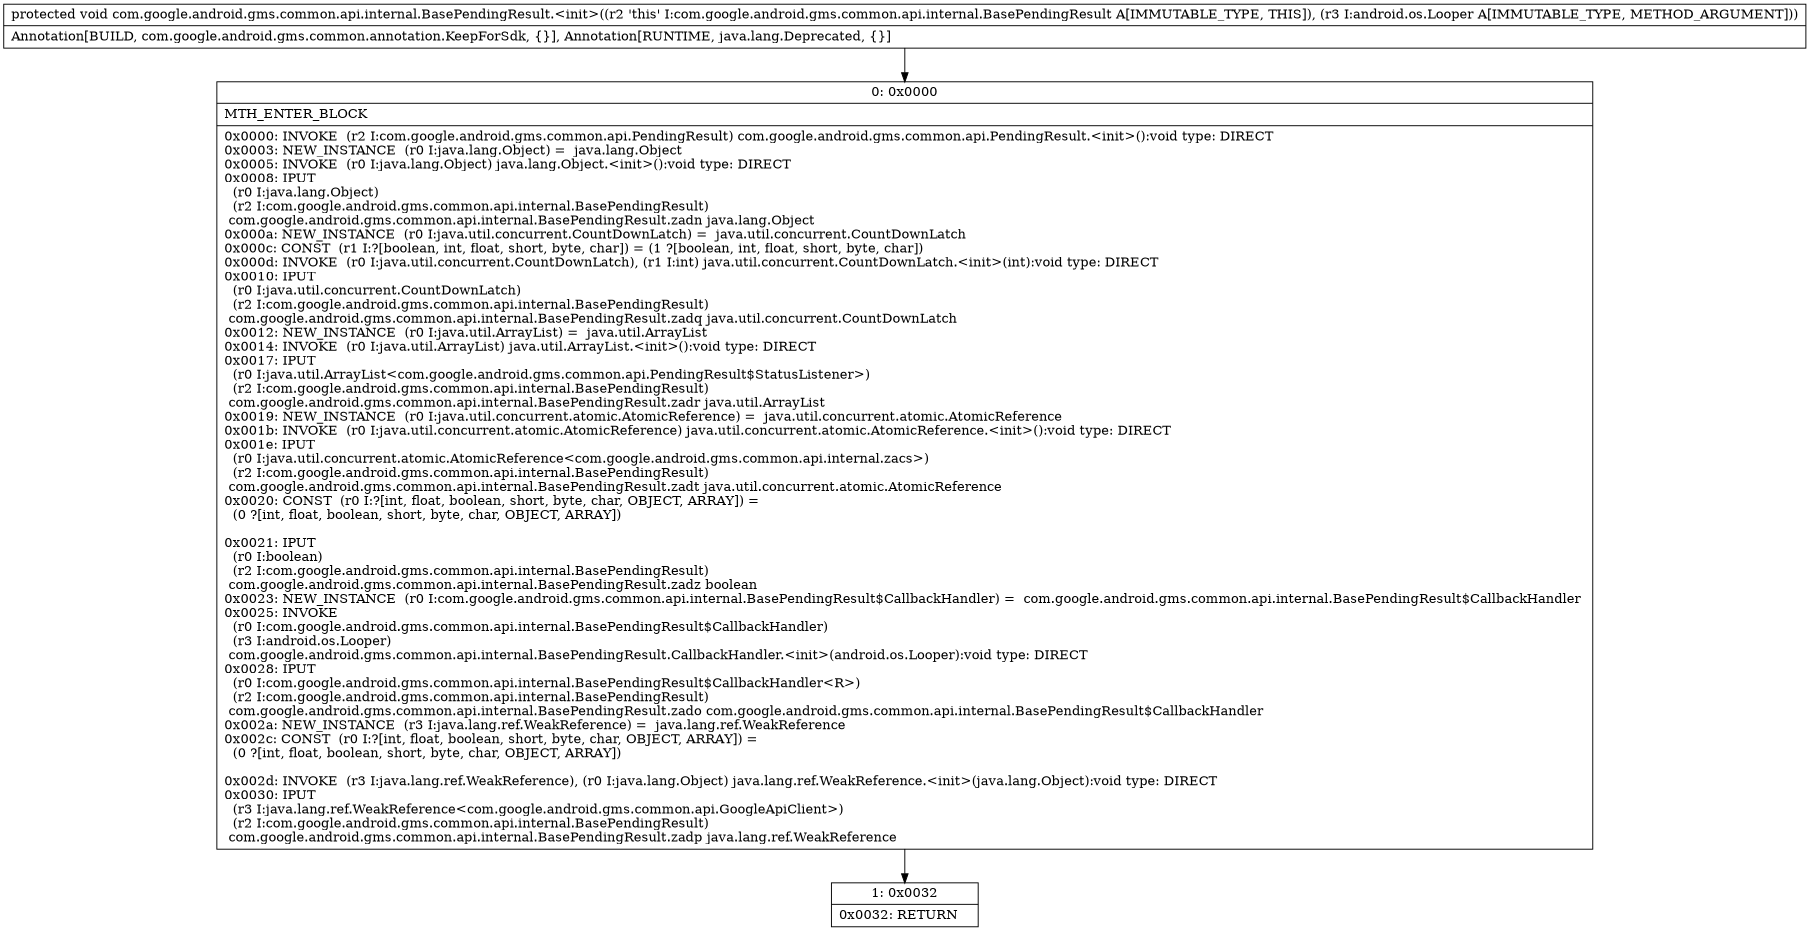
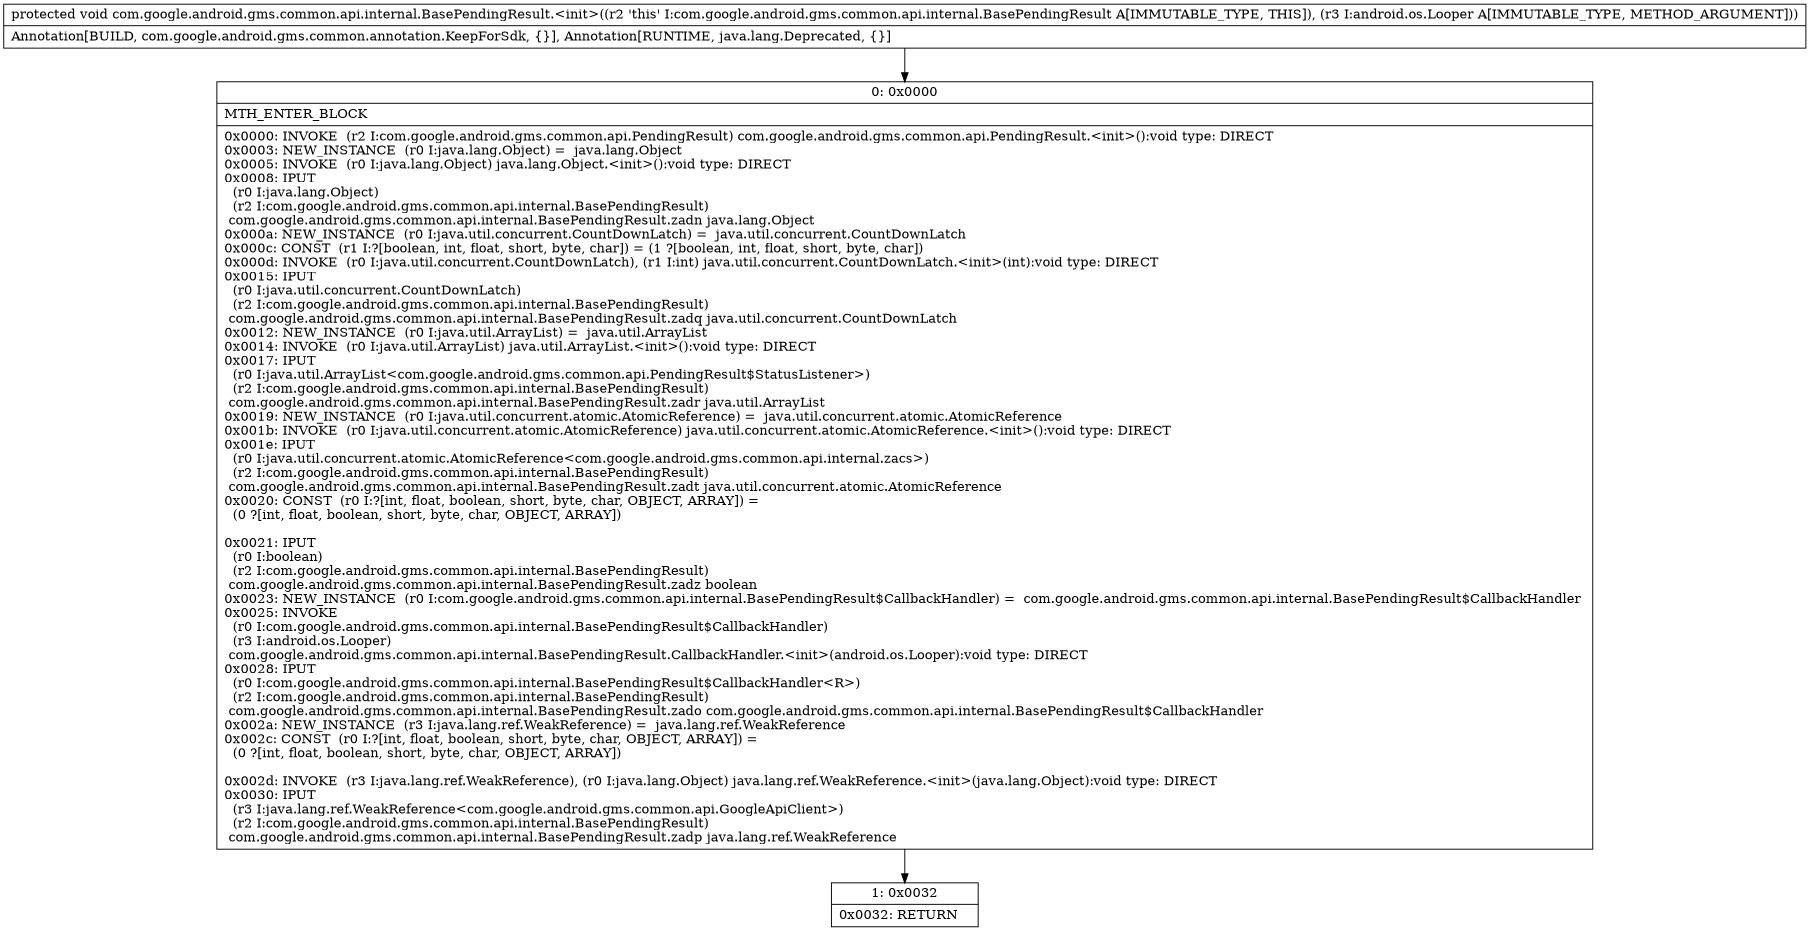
  digraph {
    node [shape=record]
-   n1 [label="{0\:\ 0x0000|MTH_ENTER_BLOCK\l|0x0000: INVOKE  (r2 I:com.google.android.gms.common.api.PendingResult) com.google.android.gms.common.api.PendingResult.\<init\>():void type: DIRECT \l0x0003: NEW_INSTANCE  (r0 I:java.lang.Object) =  java.lang.Object \l0x0005: INVOKE  (r0 I:java.lang.Object) java.lang.Object.\<init\>():void type: DIRECT \l0x0008: IPUT  \l  (r0 I:java.lang.Object)\l  (r2 I:com.google.android.gms.common.api.internal.BasePendingResult)\l com.google.android.gms.common.api.internal.BasePendingResult.zadn java.lang.Object \l0x000a: NEW_INSTANCE  (r0 I:java.util.concurrent.CountDownLatch) =  java.util.concurrent.CountDownLatch \l0x000c: CONST  (r1 I:?[boolean, int, float, short, byte, char]) = (1 ?[boolean, int, float, short, byte, char]) \l0x000d: INVOKE  (r0 I:java.util.concurrent.CountDownLatch), (r1 I:int) java.util.concurrent.CountDownLatch.\<init\>(int):void type: DIRECT \l0x0010: IPUT  \l  (r0 I:java.util.concurrent.CountDownLatch)\l  (r2 I:com.google.android.gms.common.api.internal.BasePendingResult)\l com.google.android.gms.common.api.internal.BasePendingResult.zadq java.util.concurrent.CountDownLatch \l0x0012: NEW_INSTANCE  (r0 I:java.util.ArrayList) =  java.util.ArrayList \l0x0014: INVOKE  (r0 I:java.util.ArrayList) java.util.ArrayList.\<init\>():void type: DIRECT \l0x0017: IPUT  \l  (r0 I:java.util.ArrayList\<com.google.android.gms.common.api.PendingResult$StatusListener\>)\l  (r2 I:com.google.android.gms.common.api.internal.BasePendingResult)\l com.google.android.gms.common.api.internal.BasePendingResult.zadr java.util.ArrayList \l0x0019: NEW_INSTANCE  (r0 I:java.util.concurrent.atomic.AtomicReference) =  java.util.concurrent.atomic.AtomicReference \l0x001b: INVOKE  (r0 I:java.util.concurrent.atomic.AtomicReference) java.util.concurrent.atomic.AtomicReference.\<init\>():void type: DIRECT \l0x001e: IPUT  \l  (r0 I:java.util.concurrent.atomic.AtomicReference\<com.google.android.gms.common.api.internal.zacs\>)\l  (r2 I:com.google.android.gms.common.api.internal.BasePendingResult)\l com.google.android.gms.common.api.internal.BasePendingResult.zadt java.util.concurrent.atomic.AtomicReference \l0x0020: CONST  (r0 I:?[int, float, boolean, short, byte, char, OBJECT, ARRAY]) = \l  (0 ?[int, float, boolean, short, byte, char, OBJECT, ARRAY])\l \l0x0021: IPUT  \l  (r0 I:boolean)\l  (r2 I:com.google.android.gms.common.api.internal.BasePendingResult)\l com.google.android.gms.common.api.internal.BasePendingResult.zadz boolean \l0x0023: NEW_INSTANCE  (r0 I:com.google.android.gms.common.api.internal.BasePendingResult$CallbackHandler) =  com.google.android.gms.common.api.internal.BasePendingResult$CallbackHandler \l0x0025: INVOKE  \l  (r0 I:com.google.android.gms.common.api.internal.BasePendingResult$CallbackHandler)\l  (r3 I:android.os.Looper)\l com.google.android.gms.common.api.internal.BasePendingResult.CallbackHandler.\<init\>(android.os.Looper):void type: DIRECT \l0x0028: IPUT  \l  (r0 I:com.google.android.gms.common.api.internal.BasePendingResult$CallbackHandler\<R\>)\l  (r2 I:com.google.android.gms.common.api.internal.BasePendingResult)\l com.google.android.gms.common.api.internal.BasePendingResult.zado com.google.android.gms.common.api.internal.BasePendingResult$CallbackHandler \l0x002a: NEW_INSTANCE  (r3 I:java.lang.ref.WeakReference) =  java.lang.ref.WeakReference \l0x002c: CONST  (r0 I:?[int, float, boolean, short, byte, char, OBJECT, ARRAY]) = \l  (0 ?[int, float, boolean, short, byte, char, OBJECT, ARRAY])\l \l0x002d: INVOKE  (r3 I:java.lang.ref.WeakReference), (r0 I:java.lang.Object) java.lang.ref.WeakReference.\<init\>(java.lang.Object):void type: DIRECT \l0x0030: IPUT  \l  (r3 I:java.lang.ref.WeakReference\<com.google.android.gms.common.api.GoogleApiClient\>)\l  (r2 I:com.google.android.gms.common.api.internal.BasePendingResult)\l com.google.android.gms.common.api.internal.BasePendingResult.zadp java.lang.ref.WeakReference \l}"]
+   n1 [label="{0\:\ 0x0000|MTH_ENTER_BLOCK\l|0x0000: INVOKE  (r2 I:com.google.android.gms.common.api.PendingResult) com.google.android.gms.common.api.PendingResult.\<init\>():void type: DIRECT \l0x0003: NEW_INSTANCE  (r0 I:java.lang.Object) =  java.lang.Object \l0x0005: INVOKE  (r0 I:java.lang.Object) java.lang.Object.\<init\>():void type: DIRECT \l0x0008: IPUT  \l  (r0 I:java.lang.Object)\l  (r2 I:com.google.android.gms.common.api.internal.BasePendingResult)\l com.google.android.gms.common.api.internal.BasePendingResult.zadn java.lang.Object \l0x000a: NEW_INSTANCE  (r0 I:java.util.concurrent.CountDownLatch) =  java.util.concurrent.CountDownLatch \l0x000c: CONST  (r1 I:?[boolean, int, float, short, byte, char]) = (1 ?[boolean, int, float, short, byte, char]) \l0x000d: INVOKE  (r0 I:java.util.concurrent.CountDownLatch), (r1 I:int) java.util.concurrent.CountDownLatch.\<init\>(int):void type: DIRECT \l0x0015: IPUT  \l  (r0 I:java.util.concurrent.CountDownLatch)\l  (r2 I:com.google.android.gms.common.api.internal.BasePendingResult)\l com.google.android.gms.common.api.internal.BasePendingResult.zadq java.util.concurrent.CountDownLatch \l0x0012: NEW_INSTANCE  (r0 I:java.util.ArrayList) =  java.util.ArrayList \l0x0014: INVOKE  (r0 I:java.util.ArrayList) java.util.ArrayList.\<init\>():void type: DIRECT \l0x0017: IPUT  \l  (r0 I:java.util.ArrayList\<com.google.android.gms.common.api.PendingResult$StatusListener\>)\l  (r2 I:com.google.android.gms.common.api.internal.BasePendingResult)\l com.google.android.gms.common.api.internal.BasePendingResult.zadr java.util.ArrayList \l0x0019: NEW_INSTANCE  (r0 I:java.util.concurrent.atomic.AtomicReference) =  java.util.concurrent.atomic.AtomicReference \l0x001b: INVOKE  (r0 I:java.util.concurrent.atomic.AtomicReference) java.util.concurrent.atomic.AtomicReference.\<init\>():void type: DIRECT \l0x001e: IPUT  \l  (r0 I:java.util.concurrent.atomic.AtomicReference\<com.google.android.gms.common.api.internal.zacs\>)\l  (r2 I:com.google.android.gms.common.api.internal.BasePendingResult)\l com.google.android.gms.common.api.internal.BasePendingResult.zadt java.util.concurrent.atomic.AtomicReference \l0x0020: CONST  (r0 I:?[int, float, boolean, short, byte, char, OBJECT, ARRAY]) = \l  (0 ?[int, float, boolean, short, byte, char, OBJECT, ARRAY])\l \l0x0021: IPUT  \l  (r0 I:boolean)\l  (r2 I:com.google.android.gms.common.api.internal.BasePendingResult)\l com.google.android.gms.common.api.internal.BasePendingResult.zadz boolean \l0x0023: NEW_INSTANCE  (r0 I:com.google.android.gms.common.api.internal.BasePendingResult$CallbackHandler) =  com.google.android.gms.common.api.internal.BasePendingResult$CallbackHandler \l0x0025: INVOKE  \l  (r0 I:com.google.android.gms.common.api.internal.BasePendingResult$CallbackHandler)\l  (r3 I:android.os.Looper)\l com.google.android.gms.common.api.internal.BasePendingResult.CallbackHandler.\<init\>(android.os.Looper):void type: DIRECT \l0x0028: IPUT  \l  (r0 I:com.google.android.gms.common.api.internal.BasePendingResult$CallbackHandler\<R\>)\l  (r2 I:com.google.android.gms.common.api.internal.BasePendingResult)\l com.google.android.gms.common.api.internal.BasePendingResult.zado com.google.android.gms.common.api.internal.BasePendingResult$CallbackHandler \l0x002a: NEW_INSTANCE  (r3 I:java.lang.ref.WeakReference) =  java.lang.ref.WeakReference \l0x002c: CONST  (r0 I:?[int, float, boolean, short, byte, char, OBJECT, ARRAY]) = \l  (0 ?[int, float, boolean, short, byte, char, OBJECT, ARRAY])\l \l0x002d: INVOKE  (r3 I:java.lang.ref.WeakReference), (r0 I:java.lang.Object) java.lang.ref.WeakReference.\<init\>(java.lang.Object):void type: DIRECT \l0x0030: IPUT  \l  (r3 I:java.lang.ref.WeakReference\<com.google.android.gms.common.api.GoogleApiClient\>)\l  (r2 I:com.google.android.gms.common.api.internal.BasePendingResult)\l com.google.android.gms.common.api.internal.BasePendingResult.zadp java.lang.ref.WeakReference \l}"]
    n2 [label="{1\:\ 0x0032|0x0032: RETURN   \l}"]
    n3 [label="{protected void com.google.android.gms.common.api.internal.BasePendingResult.\<init\>((r2 'this' I:com.google.android.gms.common.api.internal.BasePendingResult A[IMMUTABLE_TYPE, THIS]), (r3 I:android.os.Looper A[IMMUTABLE_TYPE, METHOD_ARGUMENT]))  | Annotation[BUILD, com.google.android.gms.common.annotation.KeepForSdk, \{\}], Annotation[RUNTIME, java.lang.Deprecated, \{\}]\l}"]
    n1 -> n2
    n3 -> n1
  }
